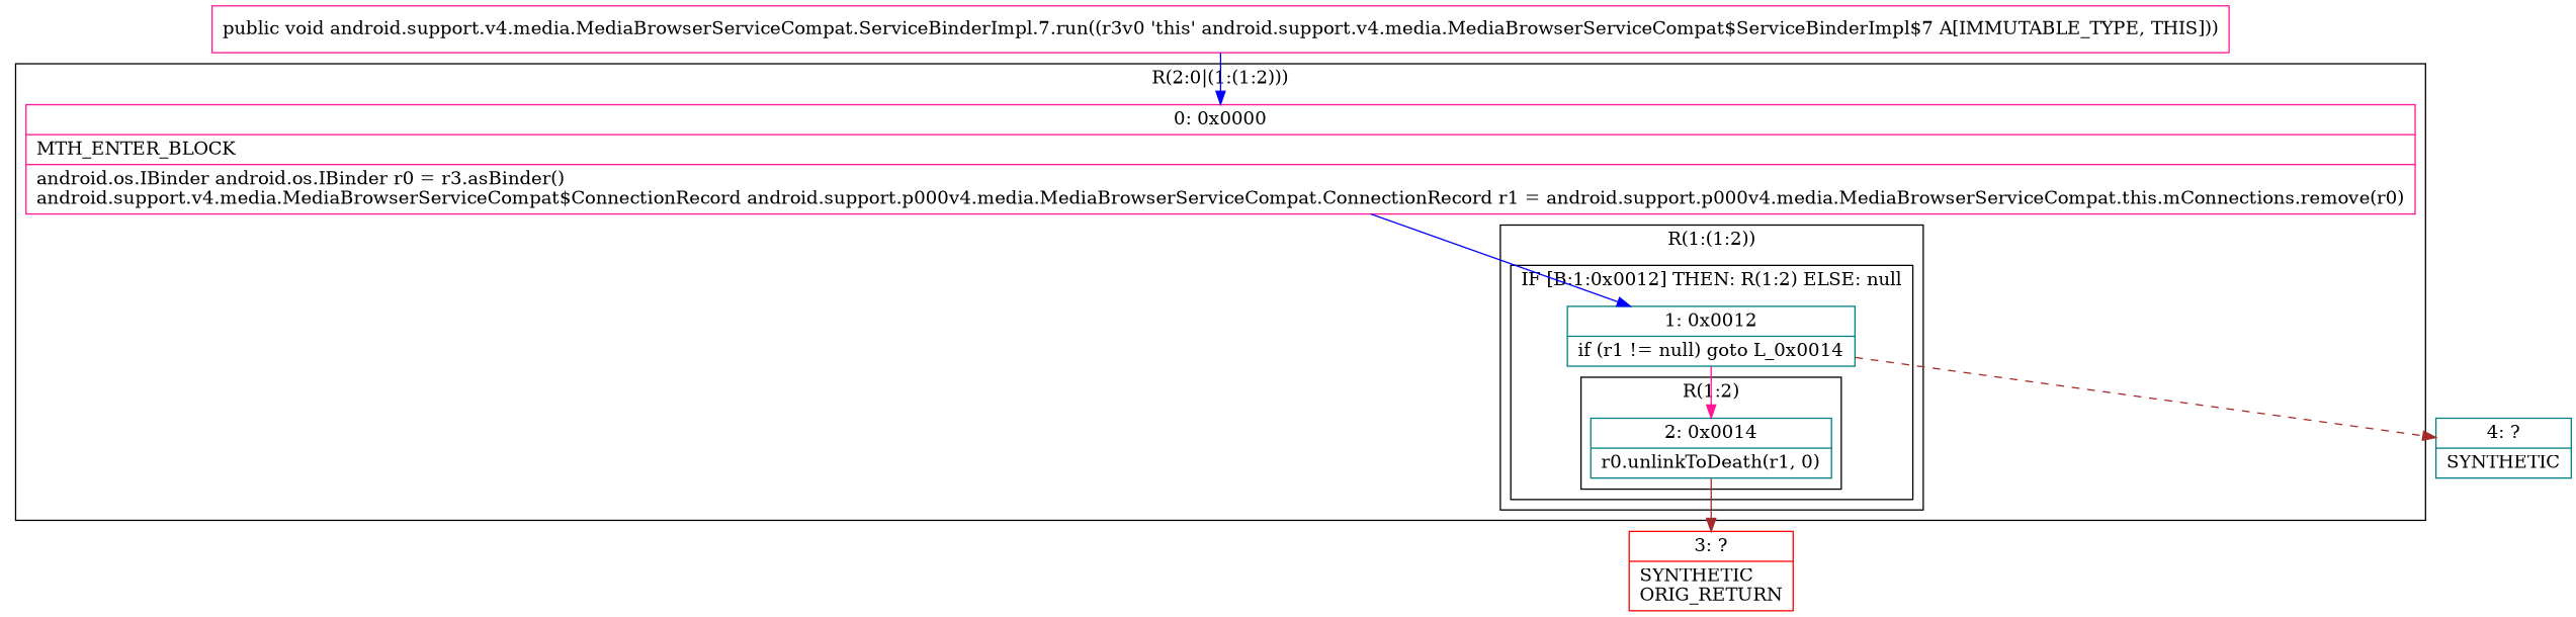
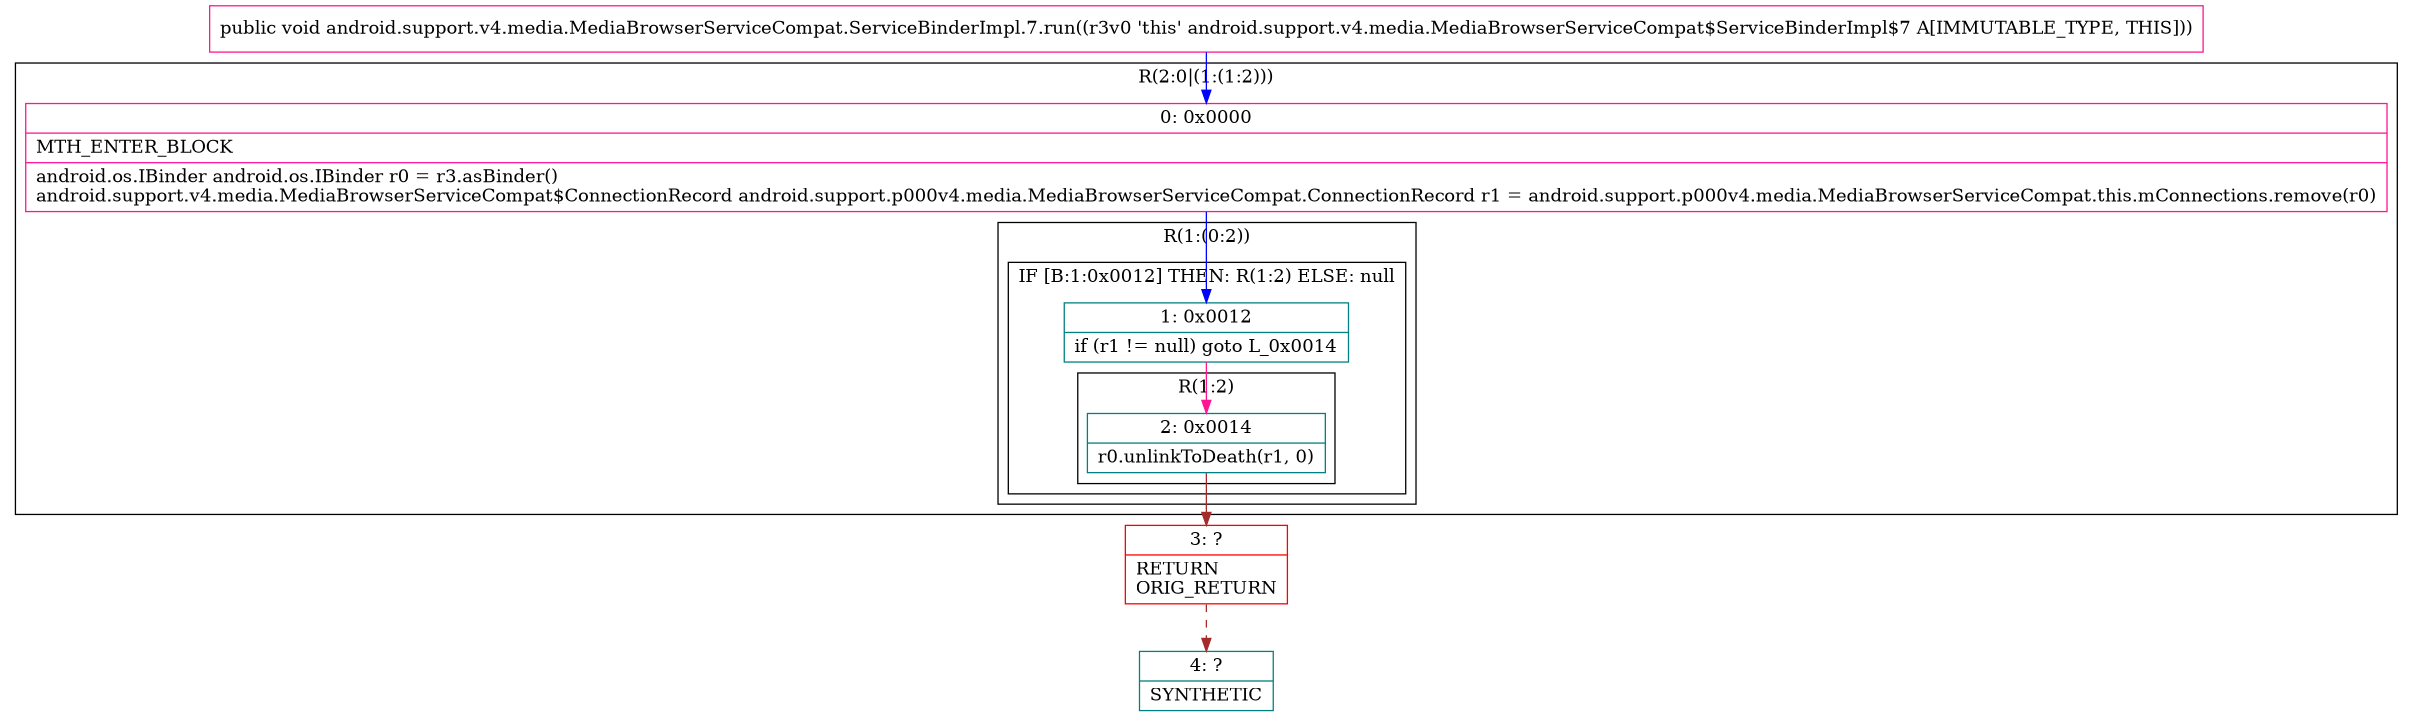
  digraph {
    node [color=teal shape=record]
    edge [color=brown]
    n1 [label="{2\:\ 0x0014|r0.unlinkToDeath(r1, 0)\l}"]
    n2 [label="{1\:\ 0x0012|if (r1 != null) goto L_0x0014\l}"]
    n3 [color=deeppink label="{0\:\ 0x0000|MTH_ENTER_BLOCK\l|android.os.IBinder android.os.IBinder r0 = r3.asBinder()\landroid.support.v4.media.MediaBrowserServiceCompat$ConnectionRecord android.support.p000v4.media.MediaBrowserServiceCompat.ConnectionRecord r1 = android.support.p000v4.media.MediaBrowserServiceCompat.this.mConnections.remove(r0)\l}"]
-   n4 [color=red label="{3\:\ ?|SYNTHETIC\lORIG_RETURN\l}"]
+   n4 [color=red label="{3\:\ ?|RETURN\lORIG_RETURN\l}"]
    n5 [label="{4\:\ ?|SYNTHETIC\l}"]
    n6 [color=deeppink label="{public void android.support.v4.media.MediaBrowserServiceCompat.ServiceBinderImpl.7.run((r3v0 'this' android.support.v4.media.MediaBrowserServiceCompat$ServiceBinderImpl$7 A[IMMUTABLE_TYPE, THIS])) }"]
    subgraph cluster_1 {
      label="R(2:0|(1:(1:2)))"
      n3
      subgraph cluster_2 {
-       label="R(1:(1:2))"
+       label="R(1:(0:2))"
        subgraph cluster_3 {
          label="IF [B:1:0x0012] THEN: R(1:2) ELSE: null"
          n2
          subgraph cluster_4 {
            label="R(1:2)"
            n1
          }
        }
      }
    }
    n1 -> n4
    n2 -> n1 [color=deeppink]
-   n2 -> n5 [style=dashed]
+   n4 -> n5 [style=dashed]
    n3 -> n2 [color=blue]
    n6 -> n3 [color=blue]
  }
